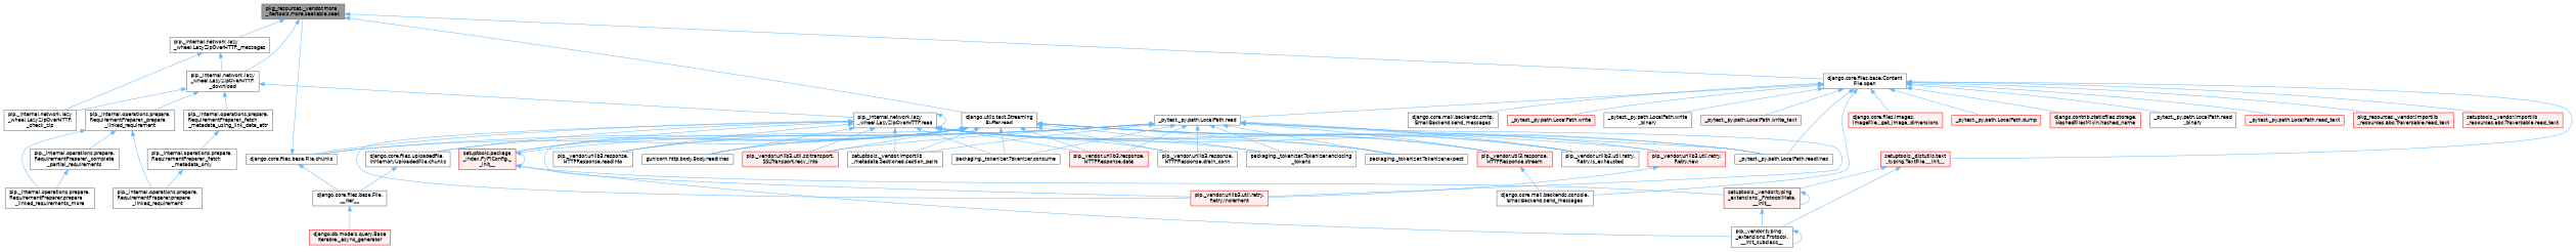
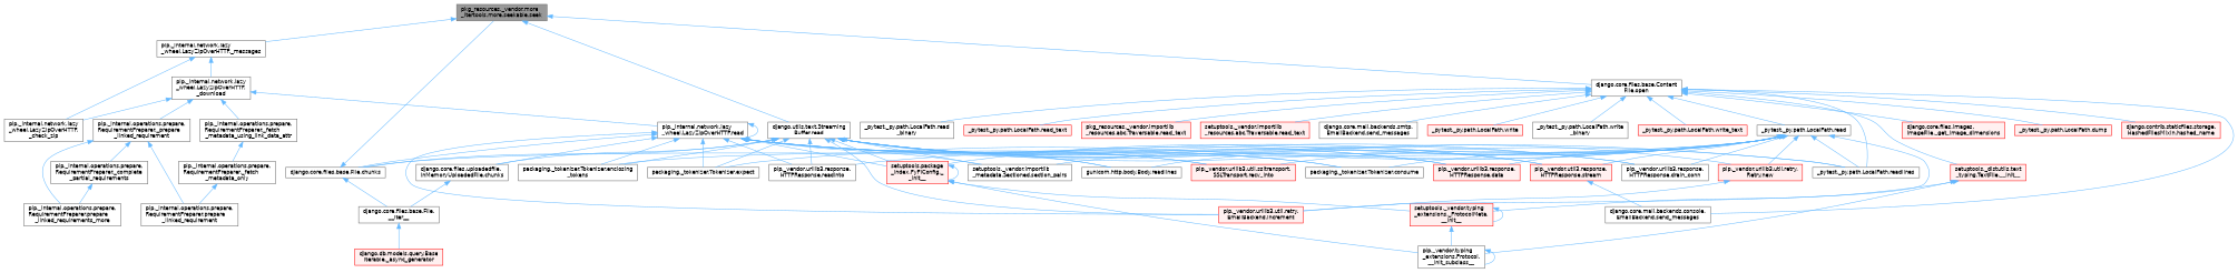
  digraph {
    rankdir=TB
    node [color=grey40 fillcolor=white fontname=Helvetica fontsize=10 shape=box style=filled]
    edge [color=steelblue1 dir=back fontname=Helvetica fontsize=10 labelfontname=Helvetica labelfontsize=10 style=solid]
    n1 [color=gray40 fillcolor=grey60 fontcolor=black height=0.2 label="pkg_resources._vendor.more\l_itertools.more.seekable.seek" width=0.4]
    n2 [height=0.2 label="pip._internal.network.lazy\l_wheel.LazyZipOverHTTP.\l_download" width=0.4]
    n3 [height=0.2 label="pip._internal.network.lazy\l_wheel.LazyZipOverHTTP._messages" width=0.4]
    n4 [height=0.2 label="django.core.files.base.Content\lFile.open" width=0.4]
    n5 [height=0.2 label="django.utils.text.Streaming\lBuffer.read" width=0.4]
    n6 [height=0.2 label="pip._internal.network.lazy\l_wheel.LazyZipOverHTTP.\l_check_zip" width=0.4]
    n7 [height=0.2 label="pip._internal.operations.prepare.\lRequirementPreparer._fetch\l_metadata_using_link_data_attr" width=0.4]
    n8 [height=0.2 label="pip._internal.operations.prepare.\lRequirementPreparer._prepare\l_linked_requirement" width=0.4]
    n9 [height=0.2 label="pip._internal.network.lazy\l_wheel.LazyZipOverHTTP.read" width=0.4]
    n10 [height=0.2 label="django.core.files.base.File.chunks" width=0.4]
    n11 [height=0.2 label="django.core.files.base.File.\l__iter__" width=0.4]
    n12 [height=0.2 label="_pytest._py.path.LocalPath.readlines" width=0.4]
    n13 [height=0.2 label="django.core.mail.backends.console.\lEmailBackend.send_messages" width=0.4]
    n14 [color=red fillcolor="#FFF0F0" height=0.2 label="setuptools._distutils.text\l_typing.TextFile.__init__" width=0.4]
    n15 [color=red fillcolor="#FFF0F0" height=0.2 label="django.core.files.images.\lImageFile._get_image_dimensions" width=0.4]
    n16 [color=red fillcolor="#FFF0F0" height=0.2 label="_pytest._py.path.LocalPath.dump" width=0.4]
    n17 [color=red fillcolor="#FFF0F0" height=0.2 label="django.contrib.staticfiles.storage.\lHashedFilesMixin.hashed_name" width=0.4]
    n18 [height=0.2 label="_pytest._py.path.LocalPath.read" width=0.4]
    n19 [height=0.2 label="_pytest._py.path.LocalPath.read\l_binary" width=0.4]
    n20 [color=red fillcolor="#FFF0F0" height=0.2 label="_pytest._py.path.LocalPath.read_text" width=0.4]
    n21 [color=red fillcolor="#FFF0F0" height=0.2 label="pkg_resources._vendor.importlib\l_resources.abc.Traversable.read_text" width=0.4]
    n22 [color=red fillcolor="#FFF0F0" height=0.2 label="setuptools._vendor.importlib\l_resources.abc.Traversable.read_text" width=0.4]
    n23 [height=0.2 label="django.core.mail.backends.smtp.\lEmailBackend.send_messages" width=0.4]
    n24 [color=red fillcolor="#FFF0F0" height=0.2 label="_pytest._py.path.LocalPath.write" width=0.4]
    n25 [height=0.2 label="_pytest._py.path.LocalPath.write\l_binary" width=0.4]
-   n26 [fillcolor="#FFF0F0" height=0.2 label="_pytest._py.path.LocalPath.write_text" width=0.4]
+   n26 [color=red fillcolor="#FFF0F0" height=0.2 label="_pytest._py.path.LocalPath.write_text" width=0.4]
    n27 [color=red fillcolor="#FFF0F0" height=0.2 label="setuptools.package\l_index.PyPIConfig._\l_init__" width=0.4]
    n28 [height=0.2 label="django.core.files.uploadedfile.\lInMemoryUploadedFile.chunks" width=0.4]
    n29 [height=0.2 label="packaging._tokenizer.Tokenizer.consume" width=0.4]
    n30 [color=red fillcolor="#FFF0F0" height=0.2 label="pip._vendor.urllib3.response.\lHTTPResponse.data" width=0.4]
    n31 [height=0.2 label="pip._vendor.urllib3.response.\lHTTPResponse.drain_conn" width=0.4]
    n32 [height=0.2 label="packaging._tokenizer.Tokenizer.enclosing\l_tokens" width=0.4]
    n33 [height=0.2 label="packaging._tokenizer.Tokenizer.expect" width=0.4]
-   n34 [color=red fillcolor="#FFF0F0" height=0.2 label="pip._vendor.urllib3.util.retry.\lRetry.increment" width=0.4]
-   n35 [height=0.2 label="pip._vendor.urllib3.util.retry.\lRetry.is_exhausted" width=0.4]
+   n34 [color=red fillcolor="#FFF0F0" height=0.2 label="pip._vendor.urllib3.util.retry.\lEmailBackend.increment" width=0.4]
    n36 [color=red fillcolor="#FFF0F0" height=0.2 label="pip._vendor.urllib3.util.retry.\lRetry.new" width=0.4]
    n37 [height=0.2 label="pip._vendor.urllib3.response.\lHTTPResponse.readinto" width=0.4]
    n38 [height=0.2 label="gunicorn.http.body.Body.readlines" width=0.4]
    n39 [color=red fillcolor="#FFF0F0" height=0.2 label="pip._vendor.urllib3.util.ssltransport.\lSSLTransport.recv_into" width=0.4]
    n40 [height=0.2 label="setuptools._vendor.importlib\l_metadata.Sectioned.section_pairs" width=0.4]
    n41 [color=red fillcolor="#FFF0F0" height=0.2 label="pip._vendor.util3.response.\lHTTPResponse.stream" width=0.4]
    n42 [height=0.2 label="pip._internal.operations.prepare.\lRequirementPreparer._fetch\l_metadata_only" width=0.4]
    n43 [height=0.2 label="pip._internal.operations.prepare.\lRequirementPreparer.prepare\l_linked_requirement" width=0.4]
    n44 [height=0.2 label="pip._internal.operations.prepare.\lRequirementPreparer._complete\l_partial_requirements" width=0.4]
    n45 [height=0.2 label="pip._internal.operations.prepare.\lRequirementPreparer.prepare\l_linked_requirements_more" width=0.4]
    n46 [color=red fillcolor="#FFF0F0" height=0.2 label="setuptools._vendor.typing\l_extensions._ProtocolMeta.\l__init__" width=0.4]
    n47 [height=0.2 label="pip._vendor.typing\l_extensions.Protocol.\l__init_subclass__" width=0.4]
    n48 [color=red fillcolor="#FFF0F0" height=0.2 label="django.db.models.query.Base\lIterable._async_generator" width=0.4]
-   n1 -> n2
    n1 -> n3
    n1 -> n4
    n1 -> n5
    n2 -> n6
    n2 -> n7
    n2 -> n8
    n2 -> n9
    n3 -> n2
    n3 -> n6
    n4 -> n12
    n4 -> n13
    n4 -> n14
    n4 -> n15
    n4 -> n16
    n4 -> n17
    n4 -> n18
    n4 -> n19
    n4 -> n20
    n4 -> n21
    n4 -> n22
    n4 -> n23
    n4 -> n24
    n4 -> n25
    n4 -> n26
    n5 -> n10
    n5 -> n12
    n5 -> n27
    n5 -> n28
    n5 -> n29
    n5 -> n30
    n5 -> n31
    n5 -> n32
    n5 -> n33
    n5 -> n34
-   n5 -> n35
    n5 -> n36
    n5 -> n37
    n5 -> n38
    n5 -> n39
    n5 -> n40
    n5 -> n41
    n7 -> n42
    n8 -> n43
    n8 -> n44
    n8 -> n45
    n9 -> n9
    n9 -> n10
    n9 -> n12
    n9 -> n27
    n9 -> n28
    n9 -> n29
    n9 -> n30
    n9 -> n31
    n9 -> n32
    n9 -> n33
    n9 -> n34
-   n9 -> n35
    n9 -> n37
    n9 -> n38
    n9 -> n39
    n9 -> n40
    n9 -> n41
    n10 -> n1
    n10 -> n11
    n11 -> n48
    n14 -> n46
    n14 -> n47
    n18 -> n10
    n18 -> n12
    n18 -> n27
    n18 -> n29
    n18 -> n30
    n18 -> n31
    n18 -> n32
    n18 -> n33
    n18 -> n34
-   n18 -> n35
    n18 -> n36
    n18 -> n37
    n18 -> n38
    n18 -> n39
    n18 -> n40
    n18 -> n41
    n27 -> n27
    n27 -> n46
    n27 -> n47
    n28 -> n11
    n36 -> n34
    n41 -> n13
    n42 -> n43
    n44 -> n45
    n46 -> n46
    n46 -> n47
    n47 -> n47
  }
